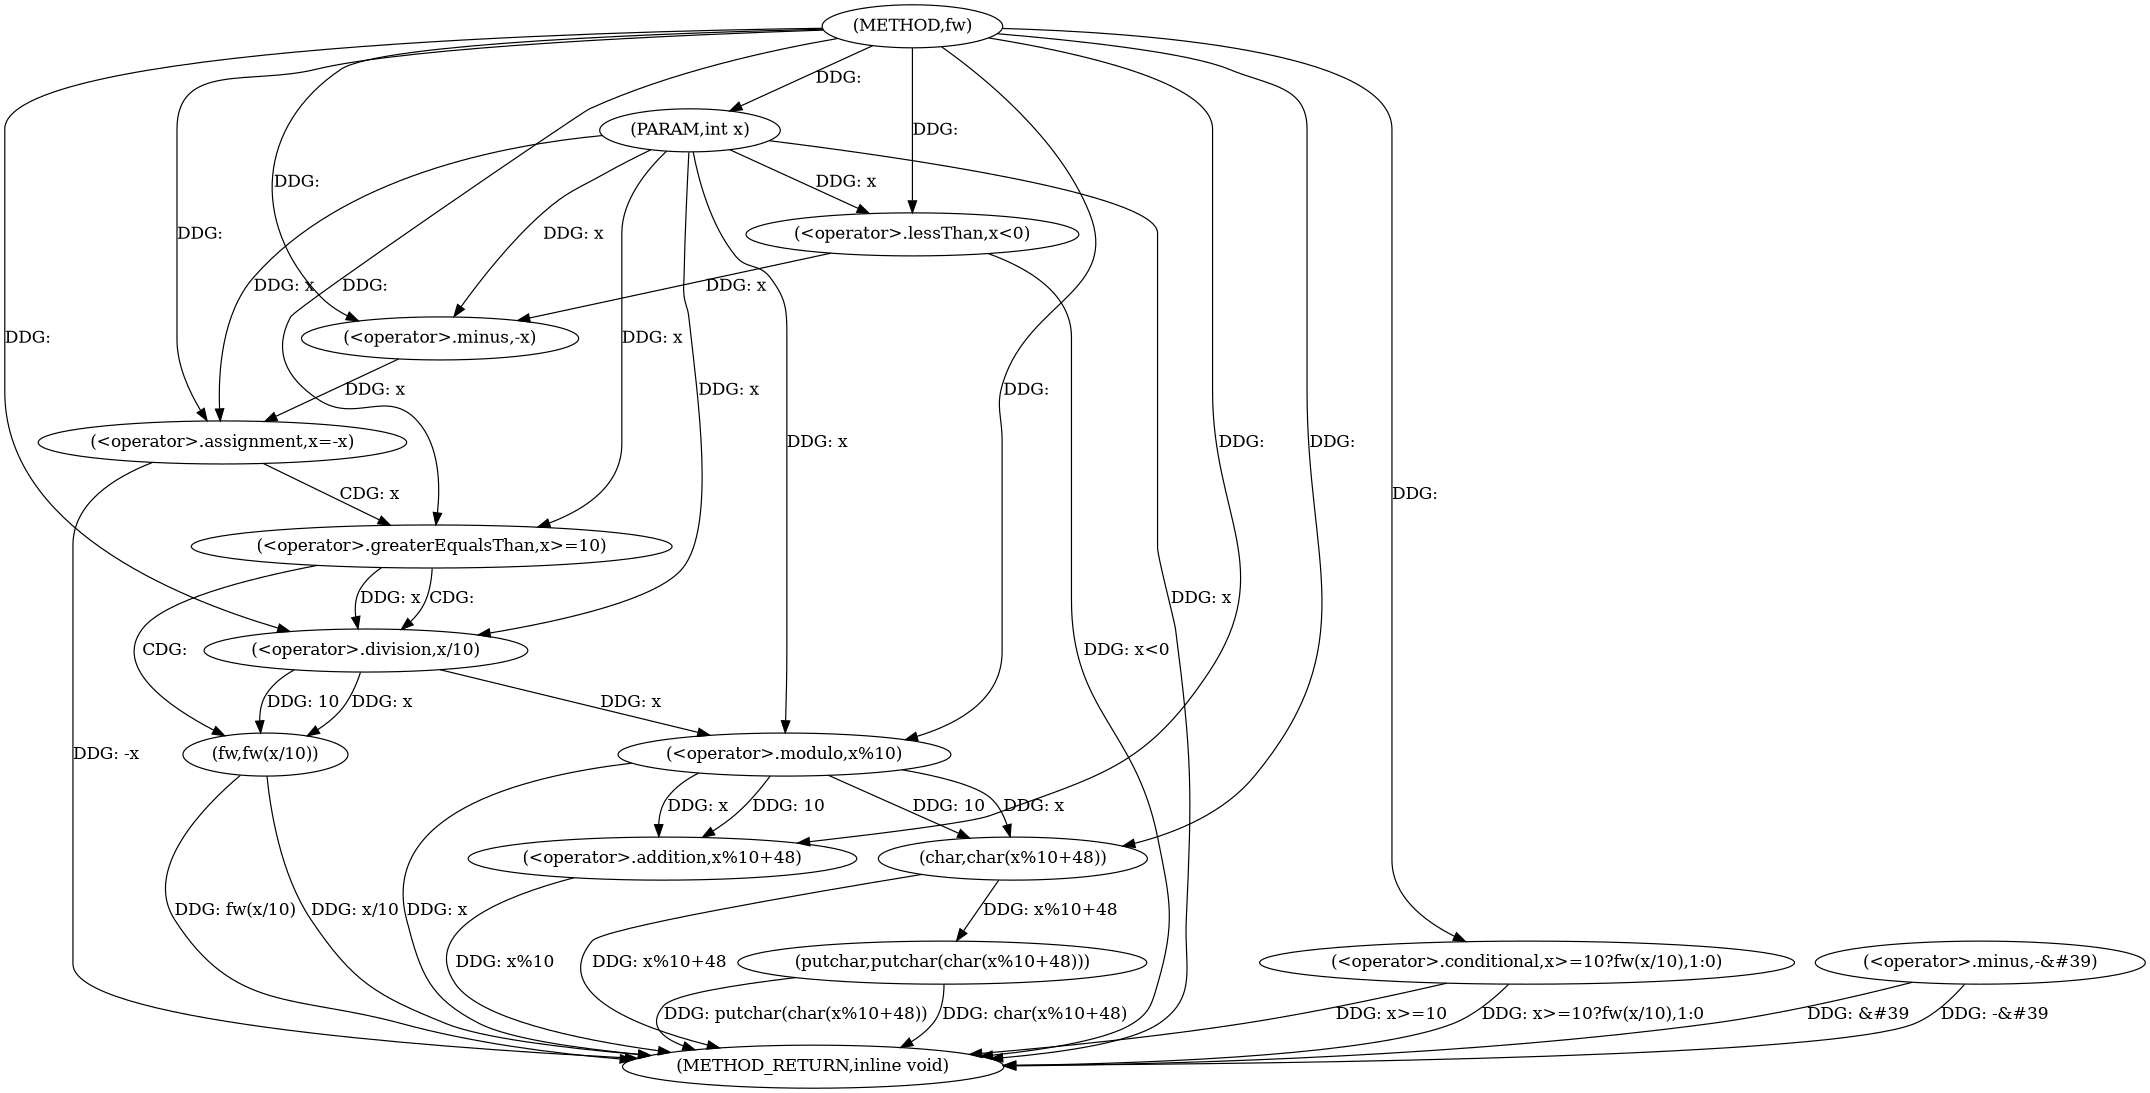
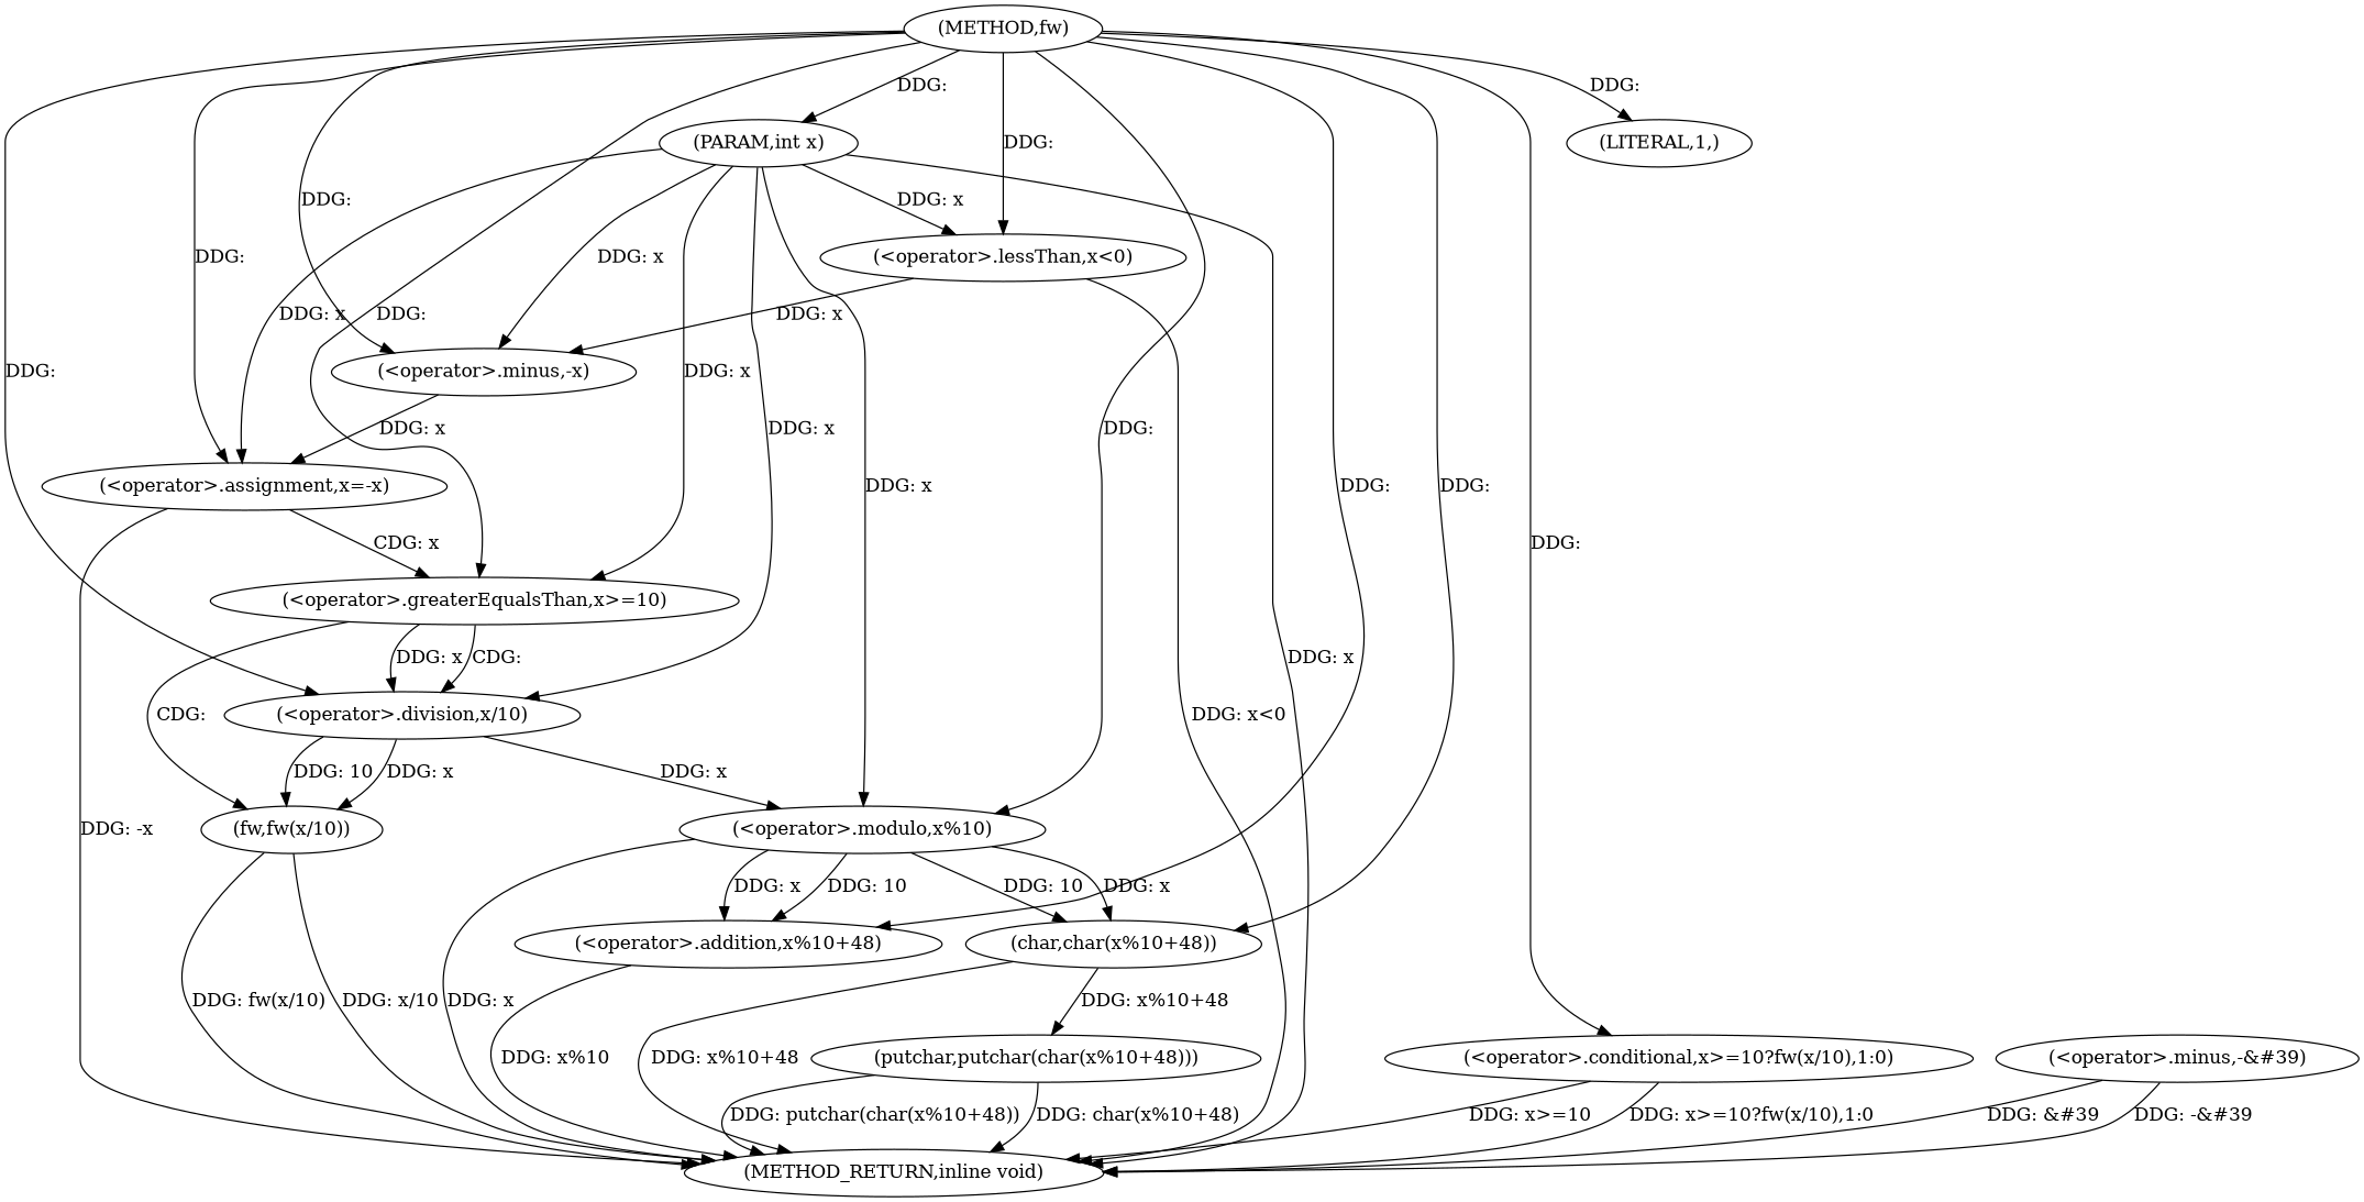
  digraph {
    n1 [label="(METHOD,fw)"]
    n2 [label="(PARAM,int x)"]
    n3 [label="(<operator>.assignment,x=-x)"]
    n4 [label="(<operator>.conditional,x>=10?fw(x/10),1:0)"]
    n5 [label="(<operator>.lessThan,x<0)"]
    n6 [label="(<operator>.minus,-x)"]
    n7 [label="(<operator>.greaterEqualsThan,x>=10)"]
+   n8 [label="(LITERAL,1,)"]
    n9 [label="(char,char(x%10+48))"]
    n10 [label="(<operator>.addition,x%10+48)"]
    n11 [label="(<operator>.division,x/10)"]
    n12 [label="(<operator>.modulo,x%10)"]
    n13 [label="(METHOD_RETURN,inline void)"]
    n14 [label="(fw,fw(x/10))"]
    n15 [label="(putchar,putchar(char(x%10+48)))"]
    n16 [label="(<operator>.minus,-&#39)"]
    n1 -> n2 [label="DDG: "]
    n1 -> n3 [label="DDG: "]
    n1 -> n4 [label="DDG: "]
    n1 -> n5 [label="DDG: "]
    n1 -> n6 [label="DDG: "]
    n1 -> n7 [label="DDG: "]
+   n1 -> n8 [label="DDG: "]
    n1 -> n9 [label="DDG: "]
    n1 -> n10 [label="DDG: "]
    n1 -> n11 [label="DDG: "]
    n1 -> n12 [label="DDG: "]
    n2 -> n3 [label="DDG: x"]
    n2 -> n5 [label="DDG: x"]
    n2 -> n6 [label="DDG: x"]
    n2 -> n7 [label="DDG: x"]
    n2 -> n11 [label="DDG: x"]
    n2 -> n12 [label="DDG: x"]
    n2 -> n13 [label="DDG: x"]
    n3 -> n7 [label="CDG: x"]
    n3 -> n13 [label="DDG: -x"]
    n4 -> n13 [label="DDG: x>=10"]
    n4 -> n13 [label="DDG: x>=10?fw(x/10),1:0"]
    n5 -> n6 [label="DDG: x"]
    n5 -> n13 [label="DDG: x<0"]
    n6 -> n3 [label="DDG: x"]
    n7 -> n11 [label="DDG: x"]
    n7 -> n11 [label="CDG: "]
    n7 -> n14 [label="CDG: "]
    n9 -> n13 [label="DDG: x%10+48"]
    n9 -> n15 [label="DDG: x%10+48"]
    n10 -> n13 [label="DDG: x%10"]
    n11 -> n12 [label="DDG: x"]
    n11 -> n14 [label="DDG: 10"]
    n11 -> n14 [label="DDG: x"]
    n12 -> n9 [label="DDG: 10"]
    n12 -> n9 [label="DDG: x"]
    n12 -> n10 [label="DDG: 10"]
    n12 -> n10 [label="DDG: x"]
    n12 -> n13 [label="DDG: x"]
    n14 -> n13 [label="DDG: x/10"]
    n14 -> n13 [label="DDG: fw(x/10)"]
    n15 -> n13 [label="DDG: char(x%10+48)"]
    n15 -> n13 [label="DDG: putchar(char(x%10+48))"]
    n16 -> n13 [label="DDG: &#39"]
    n16 -> n13 [label="DDG: -&#39"]
  }
